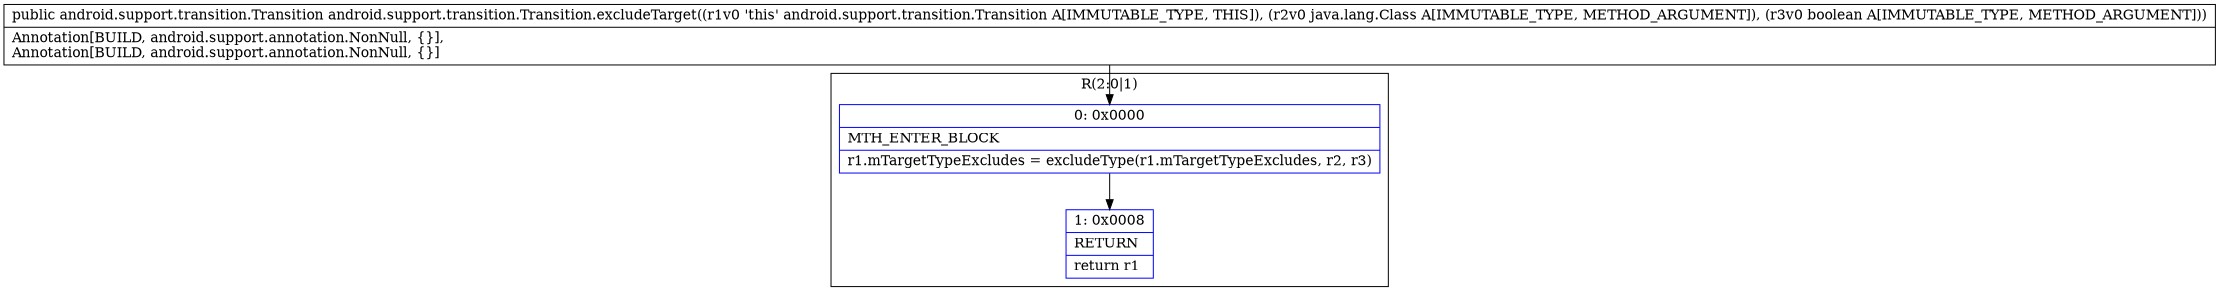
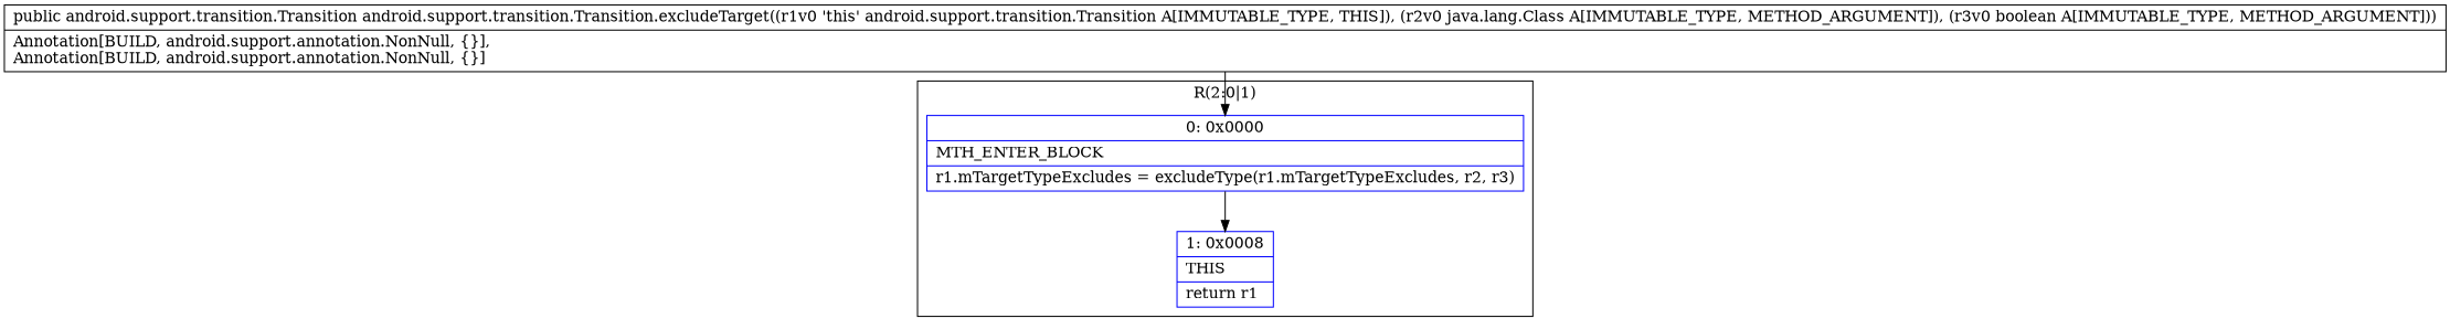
  digraph {
    node [color=blue shape=record]
    n1 [label="{0\:\ 0x0000|MTH_ENTER_BLOCK\l|r1.mTargetTypeExcludes = excludeType(r1.mTargetTypeExcludes, r2, r3)\l}"]
-   n2 [label="{1\:\ 0x0008|RETURN\l|return r1\l}"]
+   n2 [label="{1\:\ 0x0008|THIS\l|return r1\l}"]
    n3 [label="{public android.support.transition.Transition android.support.transition.Transition.excludeTarget((r1v0 'this' android.support.transition.Transition A[IMMUTABLE_TYPE, THIS]), (r2v0 java.lang.Class A[IMMUTABLE_TYPE, METHOD_ARGUMENT]), (r3v0 boolean A[IMMUTABLE_TYPE, METHOD_ARGUMENT]))  | Annotation[BUILD, android.support.annotation.NonNull, \{\}], \lAnnotation[BUILD, android.support.annotation.NonNull, \{\}]\l}" color=""]
    subgraph cluster_1 {
      label="R(2:0|1)"
      n1
      n2
    }
    n1 -> n2
    n3 -> n1
  }
